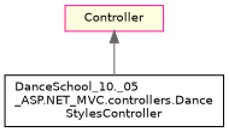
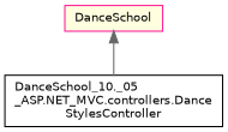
  digraph {
    node [fontname=Helvetica fontsize=10 shape=record style=filled]
    n1 [color=black fillcolor=white fontcolor=black height=0.2 label="DanceSchool_10._05\l_ASP.NET_MVC.controllers.Dance\lStylesController" width=0.4]
-   n2 [color=deeppink fillcolor=lightyellow height=0.2 label=Controller width=0.4]
+   n2 [color=deeppink fillcolor=lightyellow height=0.2 label=DanceSchool width=0.4]
    n2 -> n1 [color=gray40 dir=back fontname=Helvetica fontsize=10 labelfontname=Helvetica labelfontsize=10 style=solid]
  }
